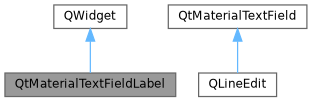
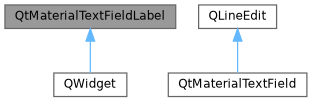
  digraph {
    node [color=gray40 fillcolor=white fontname=Helvetica fontsize=10 shape=box style=filled]
    edge [color=steelblue1 dir=back fontname=Helvetica fontsize=10 labelfontname=Helvetica labelfontsize=10 style=solid]
    n1 [fillcolor=grey60 fontcolor=black height=0.2 label=QtMaterialTextFieldLabel width=0.4]
    n2 [height=0.2 label=QWidget width=0.4]
    n3 [height=0.2 label=QtMaterialTextField width=0.4]
    n4 [height=0.2 label=QLineEdit width=0.4]
-   n2 -> n1
-   n3 -> n4
+   n1 -> n2
+   n4 -> n3
  }
